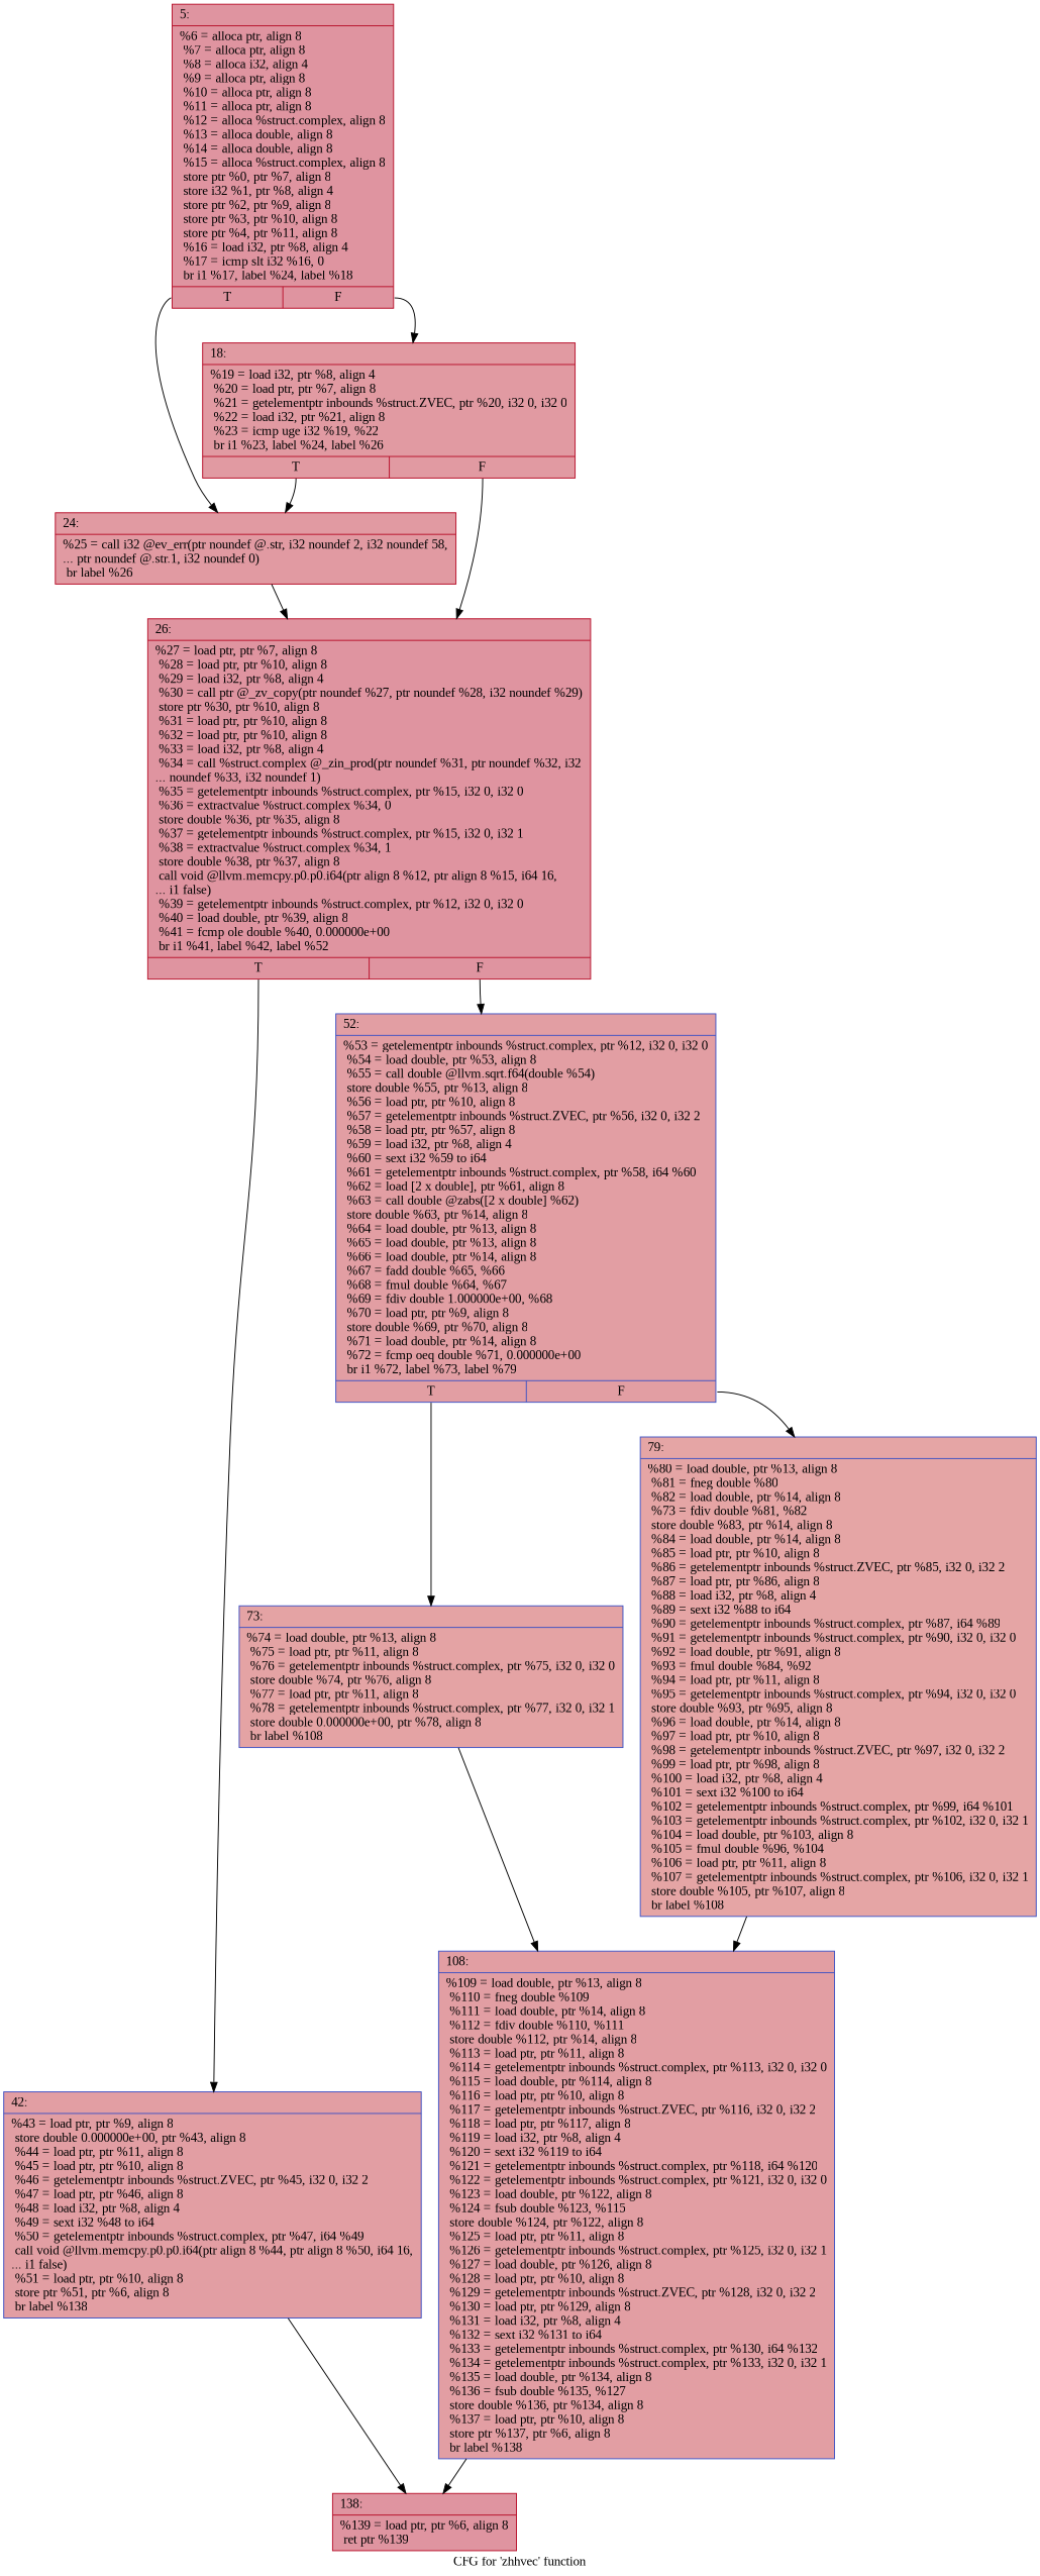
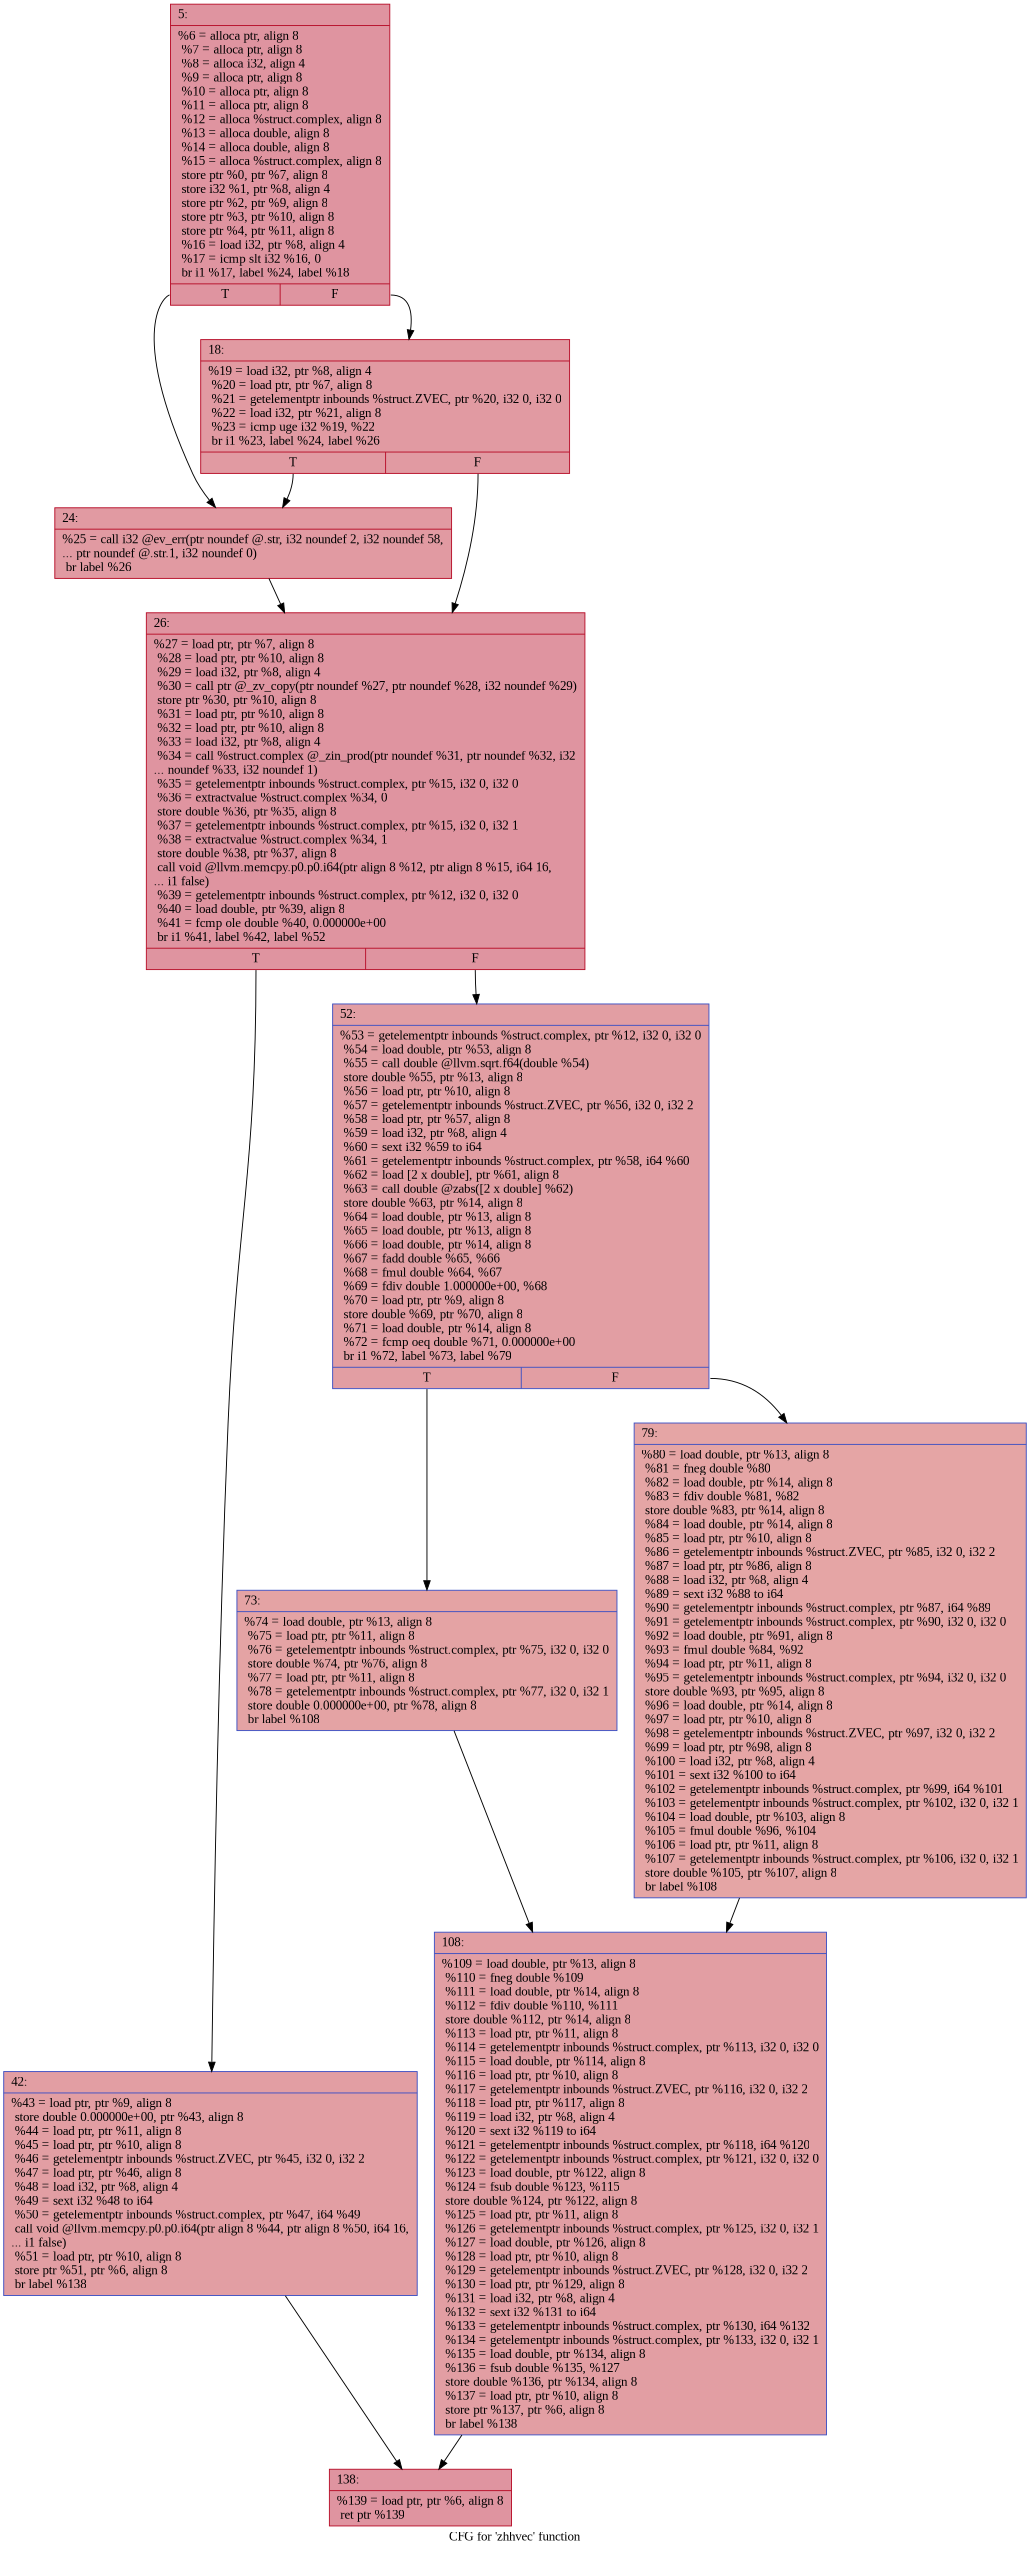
  digraph {
    label="CFG for 'zhhvec' function"
    fontname="Liberation Serif"
    node [color="#b70d28ff" fillcolor="#b70d2870" fontname="Liberation Serif" shape=record style=filled]
    edge [fontname="Liberation Serif"]
    n1 [label="{5:\l|  %6 = alloca ptr, align 8\l  %7 = alloca ptr, align 8\l  %8 = alloca i32, align 4\l  %9 = alloca ptr, align 8\l  %10 = alloca ptr, align 8\l  %11 = alloca ptr, align 8\l  %12 = alloca %struct.complex, align 8\l  %13 = alloca double, align 8\l  %14 = alloca double, align 8\l  %15 = alloca %struct.complex, align 8\l  store ptr %0, ptr %7, align 8\l  store i32 %1, ptr %8, align 4\l  store ptr %2, ptr %9, align 8\l  store ptr %3, ptr %10, align 8\l  store ptr %4, ptr %11, align 8\l  %16 = load i32, ptr %8, align 4\l  %17 = icmp slt i32 %16, 0\l  br i1 %17, label %24, label %18\l|{<s0>T|<s1>F}}"]
    n2 [fillcolor="#bb1b2c70" label="{24:\l|  %25 = call i32 @ev_err(ptr noundef @.str, i32 noundef 2, i32 noundef 58,\l... ptr noundef @.str.1, i32 noundef 0)\l  br label %26\l}"]
    n3 [fillcolor="#bb1b2c70" label="{18:\l|  %19 = load i32, ptr %8, align 4\l  %20 = load ptr, ptr %7, align 8\l  %21 = getelementptr inbounds %struct.ZVEC, ptr %20, i32 0, i32 0\l  %22 = load i32, ptr %21, align 8\l  %23 = icmp uge i32 %19, %22\l  br i1 %23, label %24, label %26\l|{<s0>T|<s1>F}}"]
    n4 [label="{26:\l|  %27 = load ptr, ptr %7, align 8\l  %28 = load ptr, ptr %10, align 8\l  %29 = load i32, ptr %8, align 4\l  %30 = call ptr @_zv_copy(ptr noundef %27, ptr noundef %28, i32 noundef %29)\l  store ptr %30, ptr %10, align 8\l  %31 = load ptr, ptr %10, align 8\l  %32 = load ptr, ptr %10, align 8\l  %33 = load i32, ptr %8, align 4\l  %34 = call %struct.complex @_zin_prod(ptr noundef %31, ptr noundef %32, i32\l... noundef %33, i32 noundef 1)\l  %35 = getelementptr inbounds %struct.complex, ptr %15, i32 0, i32 0\l  %36 = extractvalue %struct.complex %34, 0\l  store double %36, ptr %35, align 8\l  %37 = getelementptr inbounds %struct.complex, ptr %15, i32 0, i32 1\l  %38 = extractvalue %struct.complex %34, 1\l  store double %38, ptr %37, align 8\l  call void @llvm.memcpy.p0.p0.i64(ptr align 8 %12, ptr align 8 %15, i64 16,\l... i1 false)\l  %39 = getelementptr inbounds %struct.complex, ptr %12, i32 0, i32 0\l  %40 = load double, ptr %39, align 8\l  %41 = fcmp ole double %40, 0.000000e+00\l  br i1 %41, label %42, label %52\l|{<s0>T|<s1>F}}"]
    n5 [color="#3d50c3ff" fillcolor="#be242e70" label="{42:\l|  %43 = load ptr, ptr %9, align 8\l  store double 0.000000e+00, ptr %43, align 8\l  %44 = load ptr, ptr %11, align 8\l  %45 = load ptr, ptr %10, align 8\l  %46 = getelementptr inbounds %struct.ZVEC, ptr %45, i32 0, i32 2\l  %47 = load ptr, ptr %46, align 8\l  %48 = load i32, ptr %8, align 4\l  %49 = sext i32 %48 to i64\l  %50 = getelementptr inbounds %struct.complex, ptr %47, i64 %49\l  call void @llvm.memcpy.p0.p0.i64(ptr align 8 %44, ptr align 8 %50, i64 16,\l... i1 false)\l  %51 = load ptr, ptr %10, align 8\l  store ptr %51, ptr %6, align 8\l  br label %138\l}"]
    n6 [color="#3d50c3ff" fillcolor="#be242e70" label="{52:\l|  %53 = getelementptr inbounds %struct.complex, ptr %12, i32 0, i32 0\l  %54 = load double, ptr %53, align 8\l  %55 = call double @llvm.sqrt.f64(double %54)\l  store double %55, ptr %13, align 8\l  %56 = load ptr, ptr %10, align 8\l  %57 = getelementptr inbounds %struct.ZVEC, ptr %56, i32 0, i32 2\l  %58 = load ptr, ptr %57, align 8\l  %59 = load i32, ptr %8, align 4\l  %60 = sext i32 %59 to i64\l  %61 = getelementptr inbounds %struct.complex, ptr %58, i64 %60\l  %62 = load [2 x double], ptr %61, align 8\l  %63 = call double @zabs([2 x double] %62)\l  store double %63, ptr %14, align 8\l  %64 = load double, ptr %13, align 8\l  %65 = load double, ptr %13, align 8\l  %66 = load double, ptr %14, align 8\l  %67 = fadd double %65, %66\l  %68 = fmul double %64, %67\l  %69 = fdiv double 1.000000e+00, %68\l  %70 = load ptr, ptr %9, align 8\l  store double %69, ptr %70, align 8\l  %71 = load double, ptr %14, align 8\l  %72 = fcmp oeq double %71, 0.000000e+00\l  br i1 %72, label %73, label %79\l|{<s0>T|<s1>F}}"]
    n7 [label="{138:\l|  %139 = load ptr, ptr %6, align 8\l  ret ptr %139\l}"]
    n8 [color="#3d50c3ff" fillcolor="#c32e3170" label="{73:\l|  %74 = load double, ptr %13, align 8\l  %75 = load ptr, ptr %11, align 8\l  %76 = getelementptr inbounds %struct.complex, ptr %75, i32 0, i32 0\l  store double %74, ptr %76, align 8\l  %77 = load ptr, ptr %11, align 8\l  %78 = getelementptr inbounds %struct.complex, ptr %77, i32 0, i32 1\l  store double 0.000000e+00, ptr %78, align 8\l  br label %108\l}"]
-   n9 [color="#3d50c3ff" fillcolor="#c5333470" label="{79:\l|  %80 = load double, ptr %13, align 8\l  %81 = fneg double %80\l  %82 = load double, ptr %14, align 8\l  %73 = fdiv double %81, %82\l  store double %83, ptr %14, align 8\l  %84 = load double, ptr %14, align 8\l  %85 = load ptr, ptr %10, align 8\l  %86 = getelementptr inbounds %struct.ZVEC, ptr %85, i32 0, i32 2\l  %87 = load ptr, ptr %86, align 8\l  %88 = load i32, ptr %8, align 4\l  %89 = sext i32 %88 to i64\l  %90 = getelementptr inbounds %struct.complex, ptr %87, i64 %89\l  %91 = getelementptr inbounds %struct.complex, ptr %90, i32 0, i32 0\l  %92 = load double, ptr %91, align 8\l  %93 = fmul double %84, %92\l  %94 = load ptr, ptr %11, align 8\l  %95 = getelementptr inbounds %struct.complex, ptr %94, i32 0, i32 0\l  store double %93, ptr %95, align 8\l  %96 = load double, ptr %14, align 8\l  %97 = load ptr, ptr %10, align 8\l  %98 = getelementptr inbounds %struct.ZVEC, ptr %97, i32 0, i32 2\l  %99 = load ptr, ptr %98, align 8\l  %100 = load i32, ptr %8, align 4\l  %101 = sext i32 %100 to i64\l  %102 = getelementptr inbounds %struct.complex, ptr %99, i64 %101\l  %103 = getelementptr inbounds %struct.complex, ptr %102, i32 0, i32 1\l  %104 = load double, ptr %103, align 8\l  %105 = fmul double %96, %104\l  %106 = load ptr, ptr %11, align 8\l  %107 = getelementptr inbounds %struct.complex, ptr %106, i32 0, i32 1\l  store double %105, ptr %107, align 8\l  br label %108\l}"]
+   n9 [color="#3d50c3ff" fillcolor="#c5333470" label="{79:\l|  %80 = load double, ptr %13, align 8\l  %81 = fneg double %80\l  %82 = load double, ptr %14, align 8\l  %83 = fdiv double %81, %82\l  store double %83, ptr %14, align 8\l  %84 = load double, ptr %14, align 8\l  %85 = load ptr, ptr %10, align 8\l  %86 = getelementptr inbounds %struct.ZVEC, ptr %85, i32 0, i32 2\l  %87 = load ptr, ptr %86, align 8\l  %88 = load i32, ptr %8, align 4\l  %89 = sext i32 %88 to i64\l  %90 = getelementptr inbounds %struct.complex, ptr %87, i64 %89\l  %91 = getelementptr inbounds %struct.complex, ptr %90, i32 0, i32 0\l  %92 = load double, ptr %91, align 8\l  %93 = fmul double %84, %92\l  %94 = load ptr, ptr %11, align 8\l  %95 = getelementptr inbounds %struct.complex, ptr %94, i32 0, i32 0\l  store double %93, ptr %95, align 8\l  %96 = load double, ptr %14, align 8\l  %97 = load ptr, ptr %10, align 8\l  %98 = getelementptr inbounds %struct.ZVEC, ptr %97, i32 0, i32 2\l  %99 = load ptr, ptr %98, align 8\l  %100 = load i32, ptr %8, align 4\l  %101 = sext i32 %100 to i64\l  %102 = getelementptr inbounds %struct.complex, ptr %99, i64 %101\l  %103 = getelementptr inbounds %struct.complex, ptr %102, i32 0, i32 1\l  %104 = load double, ptr %103, align 8\l  %105 = fmul double %96, %104\l  %106 = load ptr, ptr %11, align 8\l  %107 = getelementptr inbounds %struct.complex, ptr %106, i32 0, i32 1\l  store double %105, ptr %107, align 8\l  br label %108\l}"]
    n10 [color="#3d50c3ff" fillcolor="#be242e70" label="{108:\l|  %109 = load double, ptr %13, align 8\l  %110 = fneg double %109\l  %111 = load double, ptr %14, align 8\l  %112 = fdiv double %110, %111\l  store double %112, ptr %14, align 8\l  %113 = load ptr, ptr %11, align 8\l  %114 = getelementptr inbounds %struct.complex, ptr %113, i32 0, i32 0\l  %115 = load double, ptr %114, align 8\l  %116 = load ptr, ptr %10, align 8\l  %117 = getelementptr inbounds %struct.ZVEC, ptr %116, i32 0, i32 2\l  %118 = load ptr, ptr %117, align 8\l  %119 = load i32, ptr %8, align 4\l  %120 = sext i32 %119 to i64\l  %121 = getelementptr inbounds %struct.complex, ptr %118, i64 %120\l  %122 = getelementptr inbounds %struct.complex, ptr %121, i32 0, i32 0\l  %123 = load double, ptr %122, align 8\l  %124 = fsub double %123, %115\l  store double %124, ptr %122, align 8\l  %125 = load ptr, ptr %11, align 8\l  %126 = getelementptr inbounds %struct.complex, ptr %125, i32 0, i32 1\l  %127 = load double, ptr %126, align 8\l  %128 = load ptr, ptr %10, align 8\l  %129 = getelementptr inbounds %struct.ZVEC, ptr %128, i32 0, i32 2\l  %130 = load ptr, ptr %129, align 8\l  %131 = load i32, ptr %8, align 4\l  %132 = sext i32 %131 to i64\l  %133 = getelementptr inbounds %struct.complex, ptr %130, i64 %132\l  %134 = getelementptr inbounds %struct.complex, ptr %133, i32 0, i32 1\l  %135 = load double, ptr %134, align 8\l  %136 = fsub double %135, %127\l  store double %136, ptr %134, align 8\l  %137 = load ptr, ptr %10, align 8\l  store ptr %137, ptr %6, align 8\l  br label %138\l}"]
    n1 -> n2 [tailport=s0]
    n1 -> n3 [tailport=s1]
    n2 -> n4
    n3 -> n2 [tailport=s0]
    n3 -> n4 [tailport=s1]
    n4 -> n5 [tailport=s0]
    n4 -> n6 [tailport=s1]
    n5 -> n7
    n6 -> n8 [tailport=s0]
    n6 -> n9 [tailport=s1]
    n8 -> n10
    n9 -> n10
    n10 -> n7
  }
